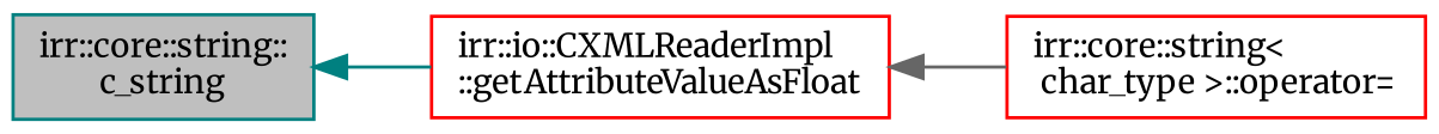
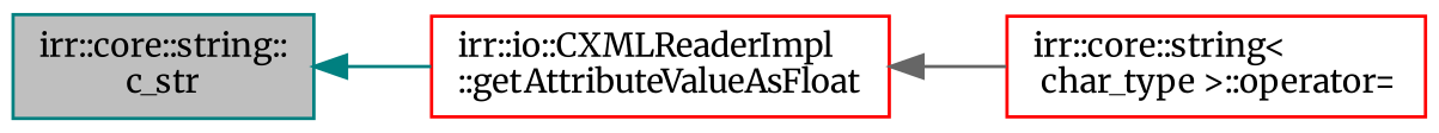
  digraph {
    fontname=Merriweather
    rankdir=LR
    node [color=red fillcolor=white fontname=Merriweather fontsize=10 shape=record style=filled]
    edge [dir=back fontname=Merriweather fontsize=10 labelfontname=Helvetica labelfontsize=10 style=solid]
-   n1 [color=teal fillcolor=grey75 fontcolor=black height=0.2 label="irr::core::string::\lc_string" width=0.4]
+   n1 [color=teal fillcolor=grey75 fontcolor=black height=0.2 label="irr::core::string::\lc_str" width=0.4]
    n2 [height=0.2 label="irr::io::CXMLReaderImpl\l::getAttributeValueAsFloat" width=0.4]
    n3 [height=0.2 label="irr::core::string\<\l char_type \>::operator=" width=0.4]
    n1 -> n2 [color=teal]
    n2 -> n3 [color=gray40]
  }
